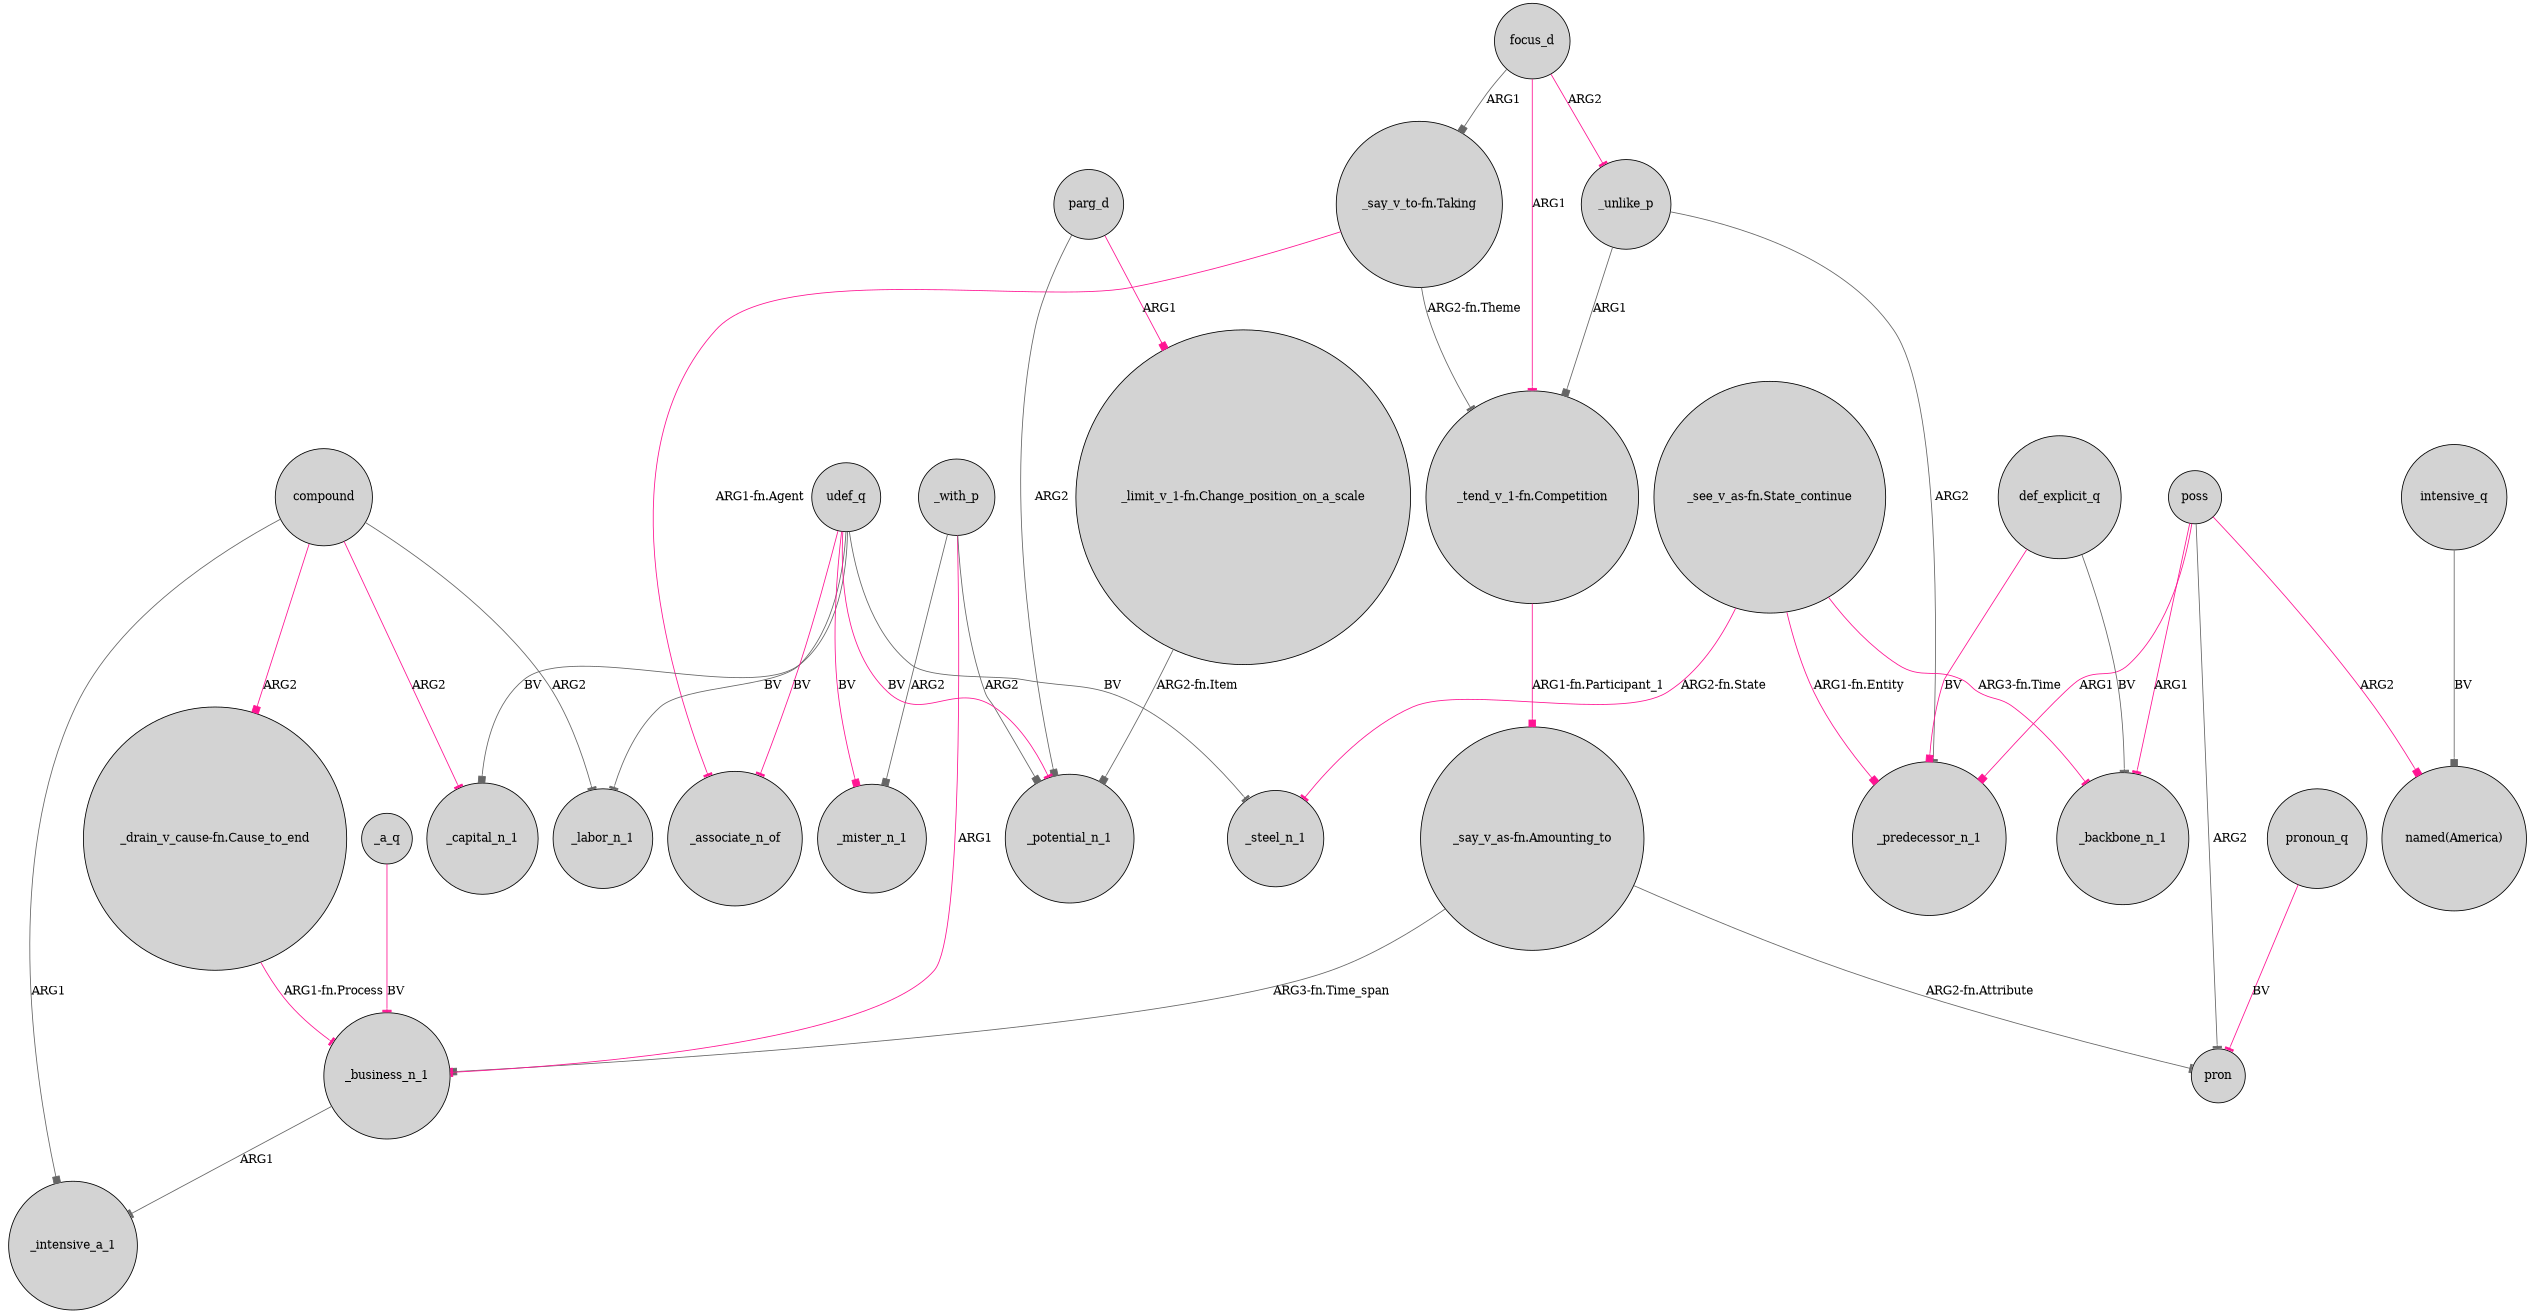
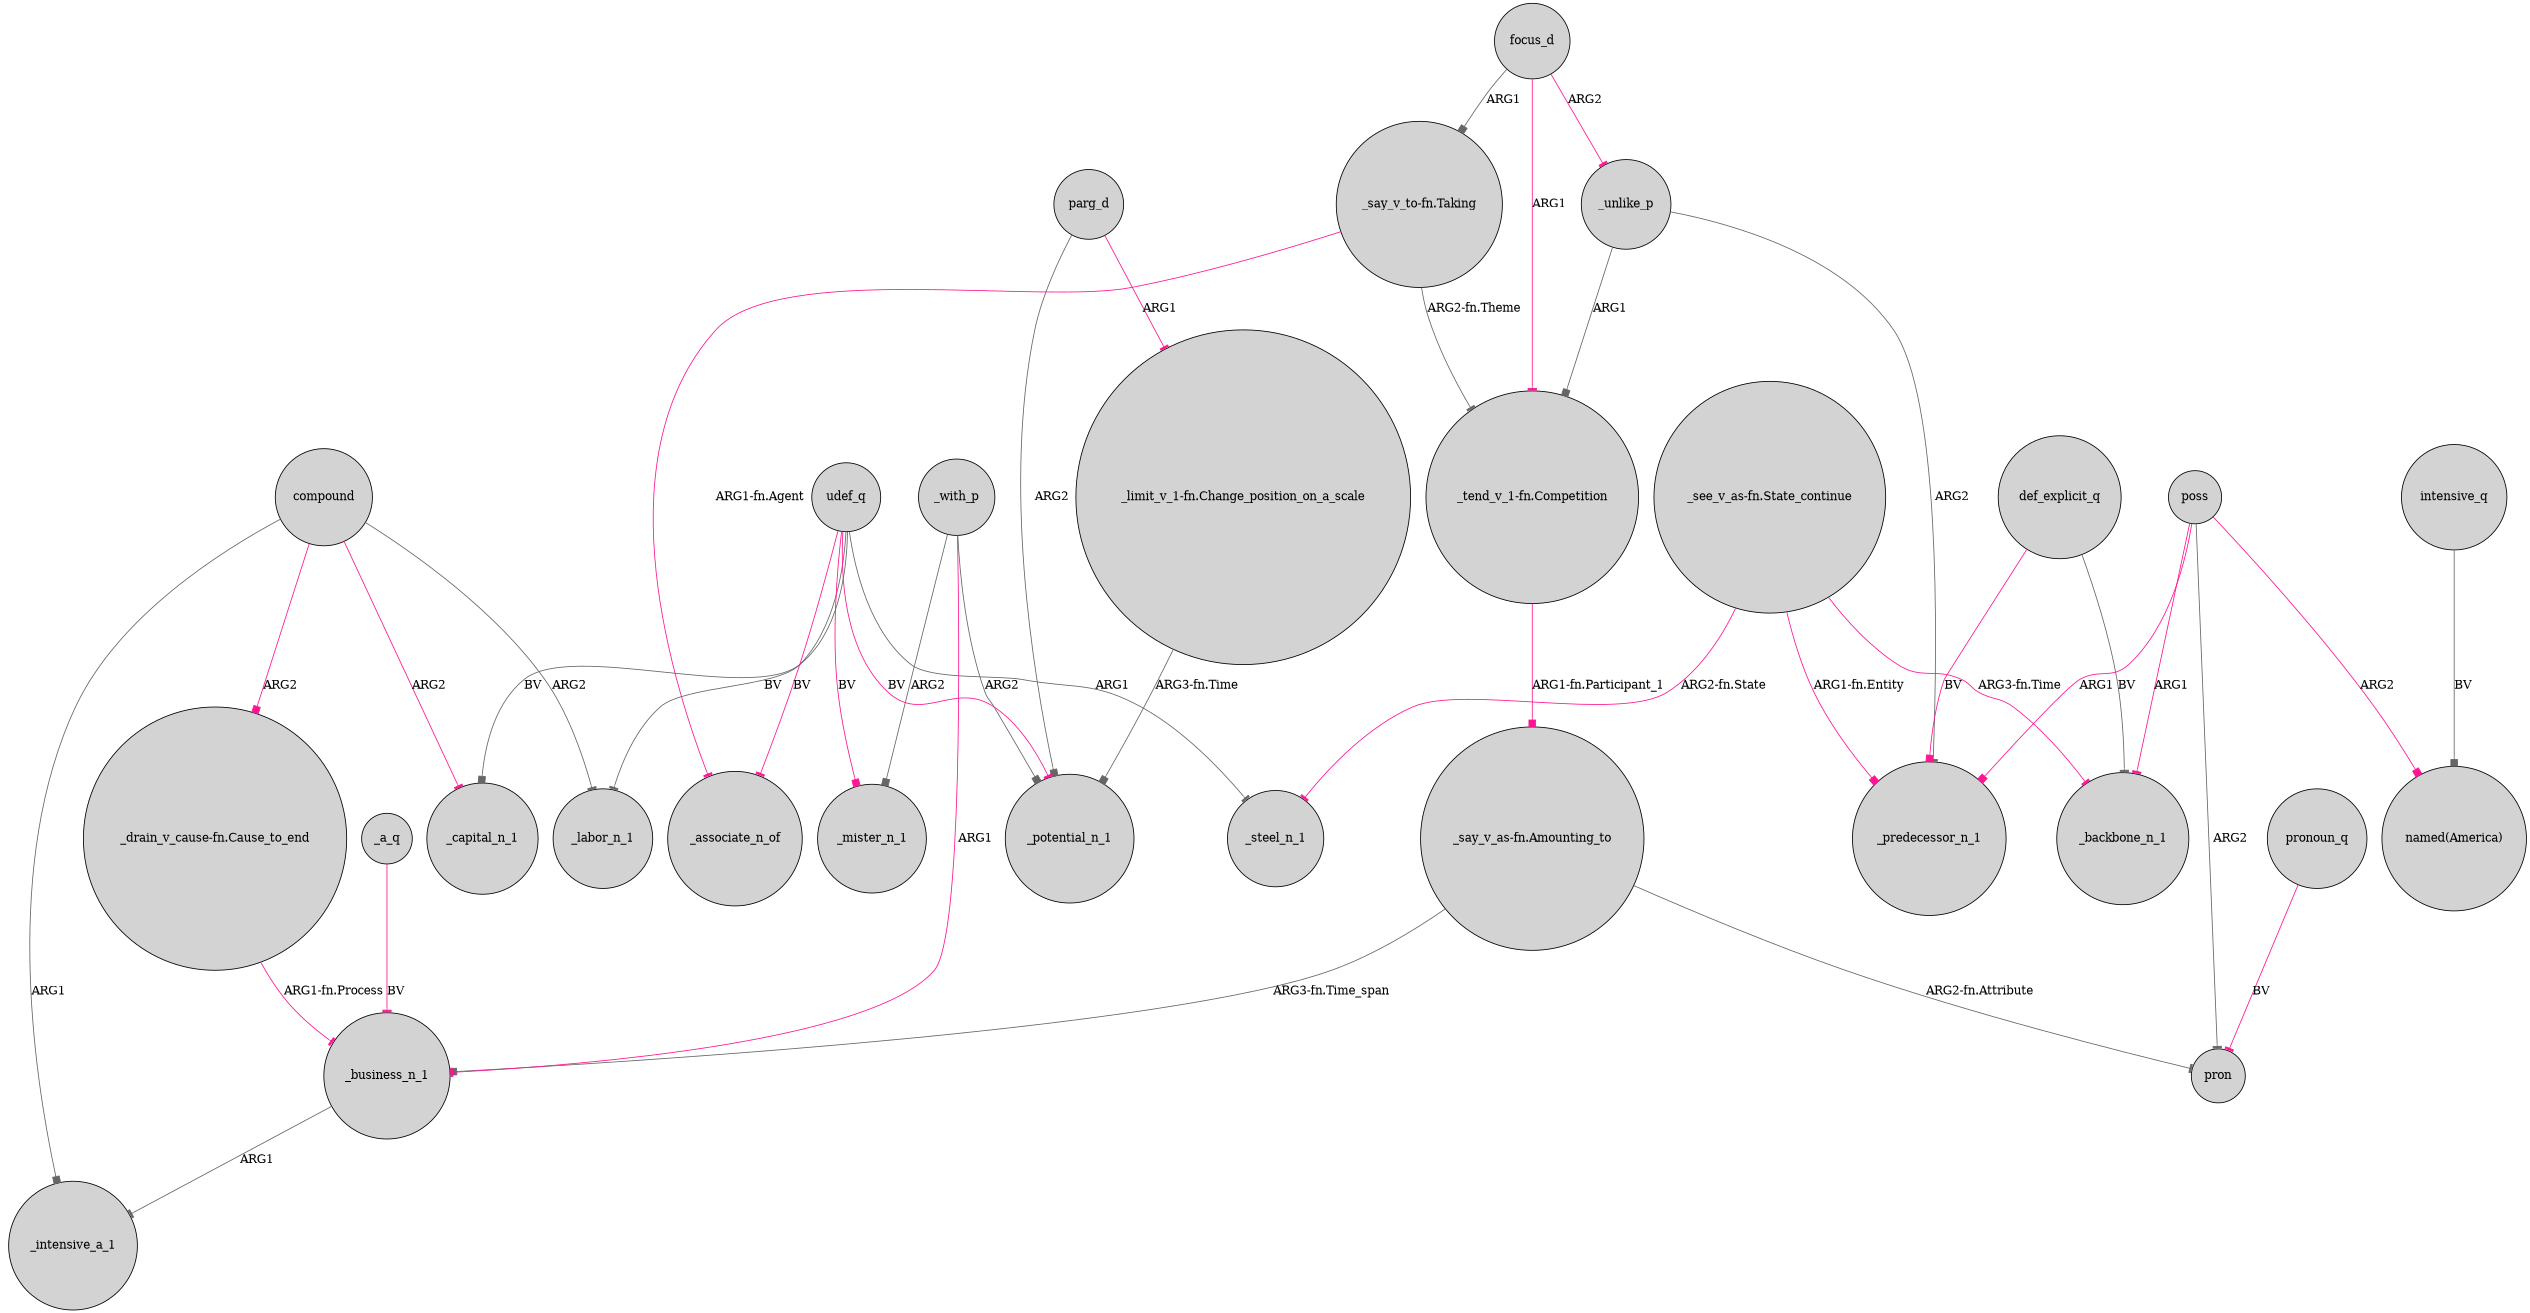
  digraph {
    node [shape=circle style=filled]
    edge [arrowhead=tee color=deeppink]
    _business_n_1
    _intensive_a_1
    compound
    "_drain_v_cause-fn.Cause_to_end"
    _capital_n_1
    _labor_n_1
    "_say_v_to-fn.Taking"
    _associate_n_of
    "_tend_v_1-fn.Competition"
    n10 [label="_say_v_as-fn.Amounting_to"]
    pron
    focus_d
    _unlike_p
    _predecessor_n_1
    "_see_v_as-fn.State_continue"
    _steel_n_1
    _backbone_n_1
    parg_d
    "_limit_v_1-fn.Change_position_on_a_scale"
    _potential_n_1
    n21 [label=intensive_q]
    "named(America)"
    _a_q
    _with_p
    _mister_n_1
    poss
    udef_q
    pronoun_q
    def_explicit_q
    _business_n_1 -> _intensive_a_1 [color=gray40 label=ARG1]
    compound -> _intensive_a_1 [arrowhead=box color=gray40 label=ARG1]
    compound -> "_drain_v_cause-fn.Cause_to_end" [arrowhead=box label=ARG2]
    compound -> _capital_n_1 [label=ARG2]
    compound -> _labor_n_1 [color=gray40 label=ARG2]
    "_drain_v_cause-fn.Cause_to_end" -> _business_n_1 [label="ARG1-fn.Process"]
    "_say_v_to-fn.Taking" -> _associate_n_of [label="ARG1-fn.Agent"]
    "_say_v_to-fn.Taking" -> "_tend_v_1-fn.Competition" [color=gray40 label="ARG2-fn.Theme"]
    "_tend_v_1-fn.Competition" -> n10 [arrowhead=box label="ARG1-fn.Participant_1"]
    n10 -> _business_n_1 [arrowhead=box color=gray40 label="ARG3-fn.Time_span"]
    n10 -> pron [color=gray40 label="ARG2-fn.Attribute"]
    focus_d -> "_say_v_to-fn.Taking" [arrowhead=box color=gray40 label=ARG1]
    focus_d -> "_tend_v_1-fn.Competition" [label=ARG1]
    focus_d -> _unlike_p [label=ARG2]
    _unlike_p -> "_tend_v_1-fn.Competition" [arrowhead=box color=gray40 label=ARG1]
    _unlike_p -> _predecessor_n_1 [color=gray40 label=ARG2]
    "_see_v_as-fn.State_continue" -> _predecessor_n_1 [arrowhead=box label="ARG1-fn.Entity"]
    "_see_v_as-fn.State_continue" -> _steel_n_1 [label="ARG2-fn.State"]
    "_see_v_as-fn.State_continue" -> _backbone_n_1 [label="ARG3-fn.Time"]
-   parg_d -> "_limit_v_1-fn.Change_position_on_a_scale" [arrowhead=box label=ARG1]
+   parg_d -> "_limit_v_1-fn.Change_position_on_a_scale" [label=ARG1]
    parg_d -> _potential_n_1 [arrowhead=box color=gray40 label=ARG2]
-   "_limit_v_1-fn.Change_position_on_a_scale" -> _potential_n_1 [arrowhead=box color=gray40 label="ARG2-fn.Item"]
+   "_limit_v_1-fn.Change_position_on_a_scale" -> _potential_n_1 [arrowhead=box color=gray40 label="ARG3-fn.Time"]
    n21 -> "named(America)" [arrowhead=box color=gray40 label=BV]
    _a_q -> _business_n_1 [label=BV]
    _with_p -> _business_n_1 [label=ARG1]
    _with_p -> _potential_n_1 [arrowhead=box color=gray40 label=ARG2]
    _with_p -> _mister_n_1 [arrowhead=box color=gray40 label=ARG2]
    poss -> pron [color=gray40 label=ARG2]
    poss -> _predecessor_n_1 [arrowhead=box label=ARG1]
    poss -> _backbone_n_1 [label=ARG1]
    poss -> "named(America)" [arrowhead=box label=ARG2]
    udef_q -> _capital_n_1 [arrowhead=box color=gray40 label=BV]
    udef_q -> _labor_n_1 [color=gray40 label=BV]
    udef_q -> _associate_n_of [label=BV]
-   udef_q -> _steel_n_1 [color=gray40 label=BV]
+   udef_q -> _steel_n_1 [color=gray40 label=ARG1]
    udef_q -> _potential_n_1 [label=BV]
    udef_q -> _mister_n_1 [arrowhead=box label=BV]
    pronoun_q -> pron [label=BV]
    def_explicit_q -> _predecessor_n_1 [arrowhead=box label=BV]
    def_explicit_q -> _backbone_n_1 [color=gray40 label=BV]
  }
